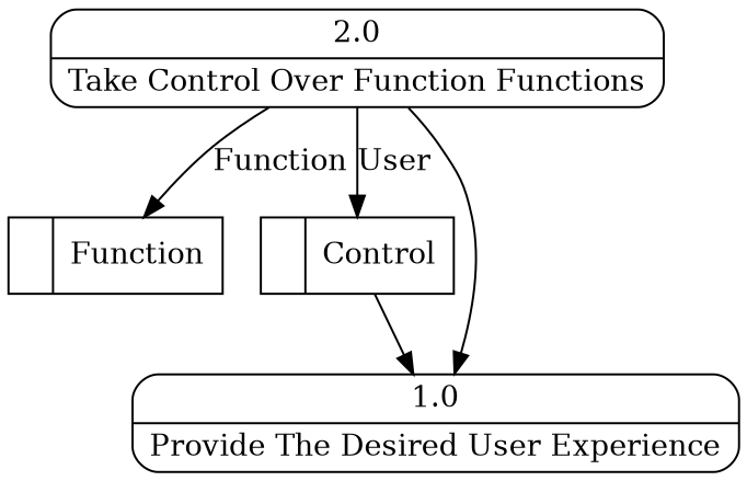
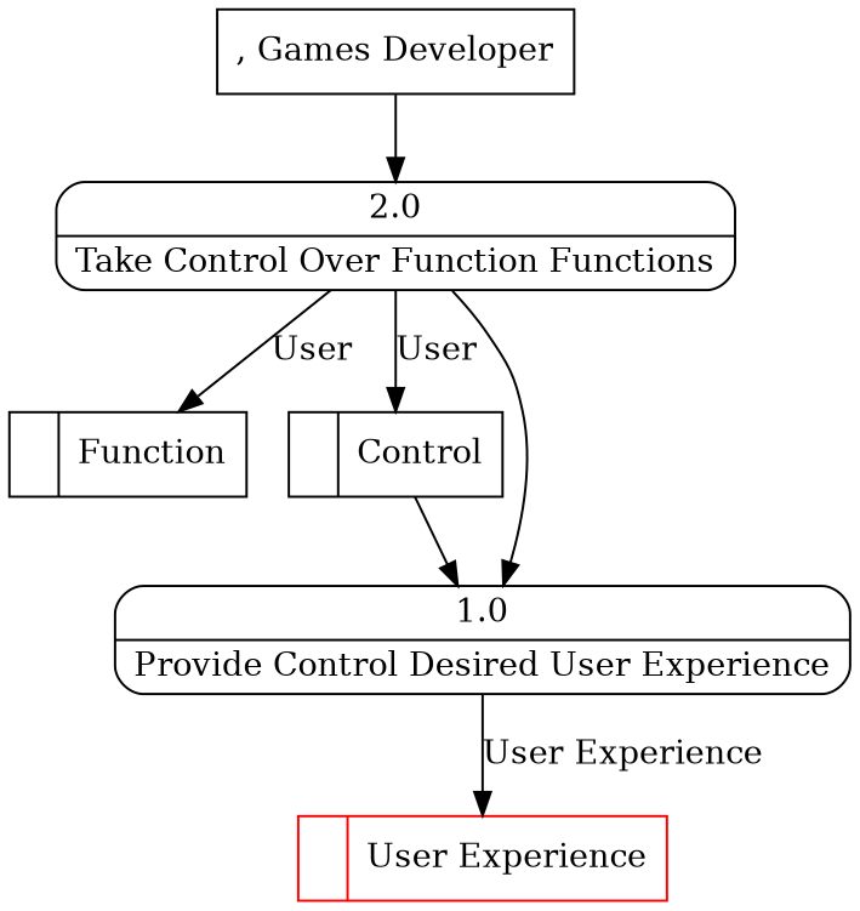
  digraph {
    node [shape=record]
    n1 [label="<f0>  |<f1> Function "]
    n2 [label="<f0>  |<f1> Control "]
-   n3 [label="{<f0> 1.0|<f1> Provide The Desired User Experience }" shape=Mrecord]
+   n3 [label="{<f0> 1.0|<f1> Provide Control Desired User Experience }" shape=Mrecord]
+   n4 [color=red label="<f0>  |<f1> User Experience "]
+   n5 [label=", Games Developer" shape=box]
    n6 [label="{<f0> 2.0|<f1> Take Control Over Function Functions }" shape=Mrecord]
    n2 -> n3
-   n6 -> n1 [label=Function]
+   n3 -> n4 [label="User Experience"]
+   n5 -> n6
+   n6 -> n1 [label=User]
    n6 -> n2 [label=User]
    n6 -> n3
  }
